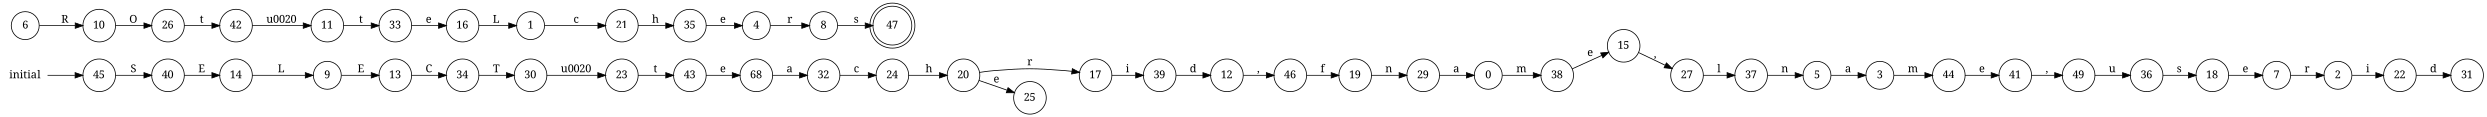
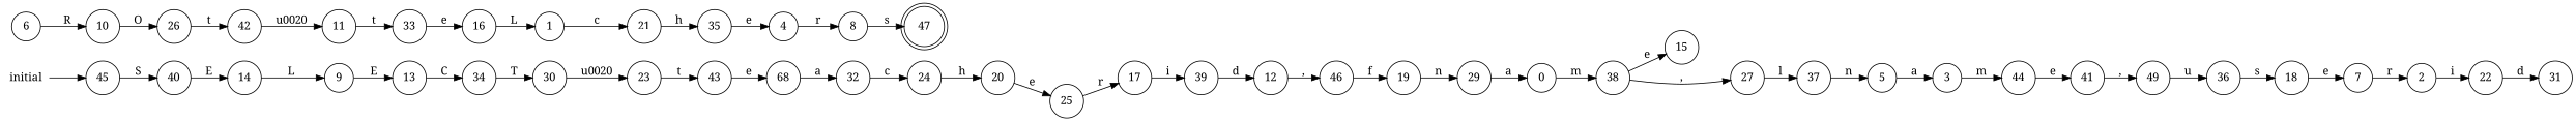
  digraph {
    fontname="Noto Serif"
    rankdir=LR
    node [fontname="Noto Serif" shape=circle]
    edge [fontname="Noto Serif"]
    0
    38
    15
    27
    1
    21
    35
    4
    2
    22
    31
    3
    44
    41
    49
    8
    47 [shape=doublecircle]
    5
    6
    10
    26
    42
    7
    9
    13
    34
    30
    11
    33
    16
    12
    46
    19
    29
    23
    14
    37
    17
    39
    18
    20
    25
    43
    n44 [label=68]
    32
    24
    36
    40
    45
    initial [shape=plaintext]
    0 -> 38 [label=m]
    38 -> 15 [label=e]
-   15 -> 27 [label=","]
+   38 -> 27 [label=","]
    27 -> 37 [label=l]
    1 -> 21 [label=c]
    21 -> 35 [label=h]
    35 -> 4 [label=e]
    4 -> 8 [label=r]
    2 -> 22 [label=i]
    22 -> 31 [label=d]
    3 -> 44 [label=m]
    44 -> 41 [label=e]
    41 -> 49 [label=","]
    49 -> 36 [label=u]
    8 -> 47 [label=s]
    5 -> 3 [label=a]
    6 -> 10 [label=R]
    10 -> 26 [label=O]
    26 -> 42 [label=t]
    42 -> 11 [label="\u0020"]
    7 -> 2 [label=r]
    9 -> 13 [label=E]
    13 -> 34 [label=C]
    34 -> 30 [label=T]
    30 -> 23 [label="\u0020"]
    11 -> 33 [label=t]
    33 -> 16 [label=e]
    16 -> 1 [label=L]
    12 -> 46 [label=","]
    46 -> 19 [label=f]
    19 -> 29 [label=n]
    29 -> 0 [label=a]
    23 -> 43 [label=t]
    14 -> 9 [label=L]
    37 -> 5 [label=n]
    17 -> 39 [label=i]
    39 -> 12 [label=d]
    18 -> 7 [label=e]
    20 -> 25 [label=e]
-   20 -> 17 [label=r]
+   25 -> 17 [label=r]
    43 -> n44 [label=e]
    n44 -> 32 [label=a]
    32 -> 24 [label=c]
    24 -> 20 [label=h]
    36 -> 18 [label=s]
    40 -> 14 [label=E]
    45 -> 40 [label=S]
    initial -> 45
  }
